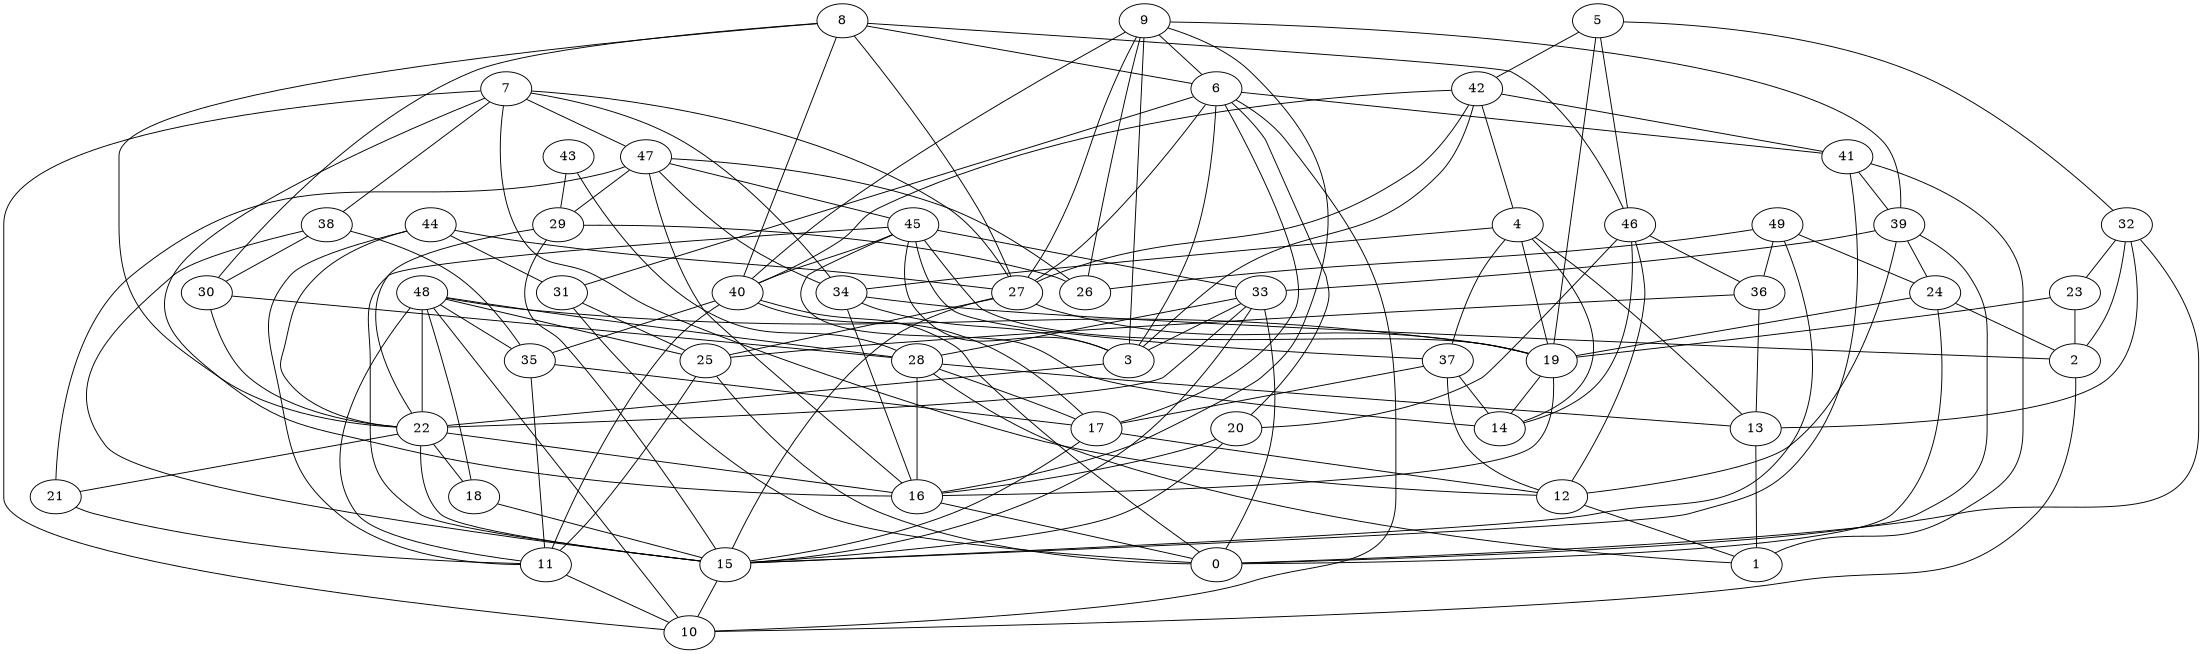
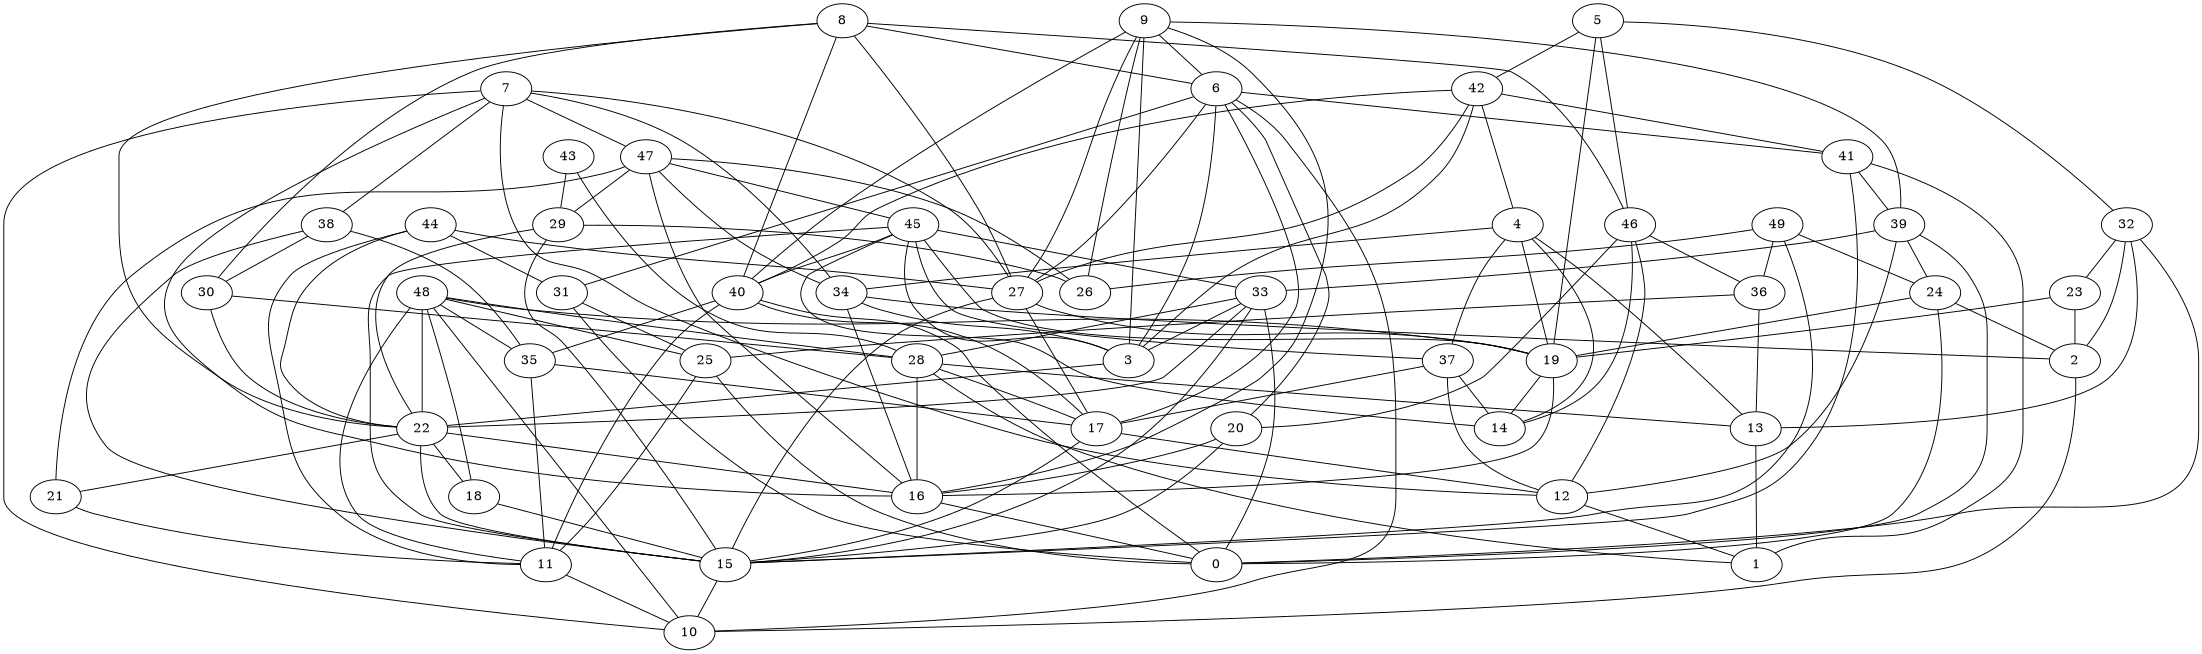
  digraph {
    edge [color=black dir=none]
    29
    15
    22
    26
    10
    46
    12
    36
    20
    14
    1
    5
    19
    32
    42
    16
    33
    28
    0
    3
    21
    18
    13
    17
    4
    34
    37
    25
    38
    30
    35
    40
    11
    9
    39
    27
    6
    24
    7
    47
    41
    31
    45
    2
    23
    8
    49
    48
    44
    43
    subgraph sub_1 {
      29
      15
      22
      26
      10
      46
      12
      36
      20
      14
      1
      5
      19
      32
      42
      16
      33
      28
      0
      3
      21
      18
      13
      17
      4
      34
      37
      25
      38
      30
      35
      40
      11
      9
      39
      27
      6
      24
      7
      47
      41
      31
      45
      2
      23
      8
      49
      48
      44
      43
    }
    29 -> 15
    29 -> 22
    29 -> 26
    15 -> 10
    22 -> 15
    22 -> 16
    22 -> 21
    22 -> 18
    46 -> 12
    46 -> 36
    46 -> 20
    46 -> 14
    12 -> 1
    36 -> 13
    36 -> 25
    20 -> 15
    20 -> 16
    5 -> 46
    5 -> 19
    5 -> 32
    5 -> 42
    19 -> 14
    19 -> 16
    32 -> 0
    32 -> 13
    32 -> 2
    32 -> 23
    42 -> 3
    42 -> 4
    42 -> 40
    42 -> 27
    42 -> 41
    16 -> 0
    33 -> 15
    33 -> 22
    33 -> 28
    33 -> 0
    33 -> 3
    28 -> 1
    28 -> 16
    28 -> 13
    28 -> 17
    3 -> 22
    21 -> 11
    18 -> 15
    13 -> 1
    17 -> 15
    17 -> 12
    4 -> 14
    4 -> 19
    4 -> 13
    4 -> 34
    4 -> 37
    34 -> 16
    34 -> 3
    34 -> 2
    37 -> 12
    37 -> 14
    37 -> 17
    25 -> 0
    25 -> 11
    38 -> 15
    38 -> 30
    38 -> 35
    30 -> 22
    30 -> 28
    35 -> 17
    35 -> 11
    40 -> 0
    40 -> 17
    40 -> 35
    40 -> 11
    11 -> 10
    9 -> 26
    9 -> 16
    9 -> 3
    9 -> 40
    9 -> 39
    9 -> 27
    9 -> 6
    39 -> 12
    39 -> 33
    39 -> 0
    39 -> 24
    27 -> 15
    27 -> 19
-   27 -> 25
+   27 -> 17
    6 -> 10
    6 -> 20
    6 -> 3
    6 -> 17
    6 -> 27
    6 -> 41
    6 -> 31
    24 -> 19
    24 -> 0
    24 -> 2
    7 -> 10
    7 -> 12
    7 -> 16
    7 -> 34
    7 -> 38
    7 -> 27
    7 -> 47
    47 -> 29
    47 -> 26
    47 -> 16
    47 -> 21
    47 -> 34
    47 -> 45
    41 -> 15
    41 -> 1
    41 -> 39
    31 -> 0
    31 -> 25
    45 -> 15
    45 -> 14
    45 -> 19
    45 -> 33
    45 -> 3
    45 -> 37
    45 -> 40
    2 -> 10
    23 -> 19
    23 -> 2
    8 -> 22
    8 -> 46
    8 -> 30
    8 -> 40
    8 -> 27
    8 -> 6
    49 -> 15
    49 -> 26
    49 -> 36
    49 -> 24
    48 -> 22
    48 -> 10
    48 -> 19
    48 -> 28
    48 -> 18
    48 -> 25
    48 -> 35
    48 -> 11
    44 -> 22
    44 -> 11
    44 -> 27
    44 -> 31
    43 -> 29
    43 -> 28
  }
